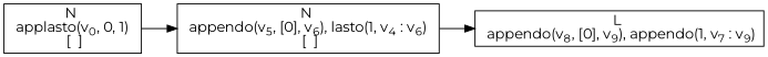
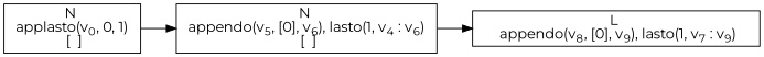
  digraph {
    rankdir=LR
    fontname=Montserrat
    node [fillcolor=white shape=box style=filled fontname=Montserrat]
    edge [fontname=Montserrat]
    n1 [label=<N <BR/> applasto(v<SUB>0</SUB>, 0, 1) <BR/>  [  ] >]
    n2 [label=<N <BR/> appendo(v<SUB>5</SUB>, [0], v<SUB>6</SUB>), lasto(1, v<SUB>4</SUB> : v<SUB>6</SUB>) <BR/>  [  ] >]
-   n3 [label=<L <BR/> appendo(v<SUB>8</SUB>, [0], v<SUB>9</SUB>), appendo(1, v<SUB>7</SUB> : v<SUB>9</SUB>)>]
+   n3 [label=<L <BR/> appendo(v<SUB>8</SUB>, [0], v<SUB>9</SUB>), lasto(1, v<SUB>7</SUB> : v<SUB>9</SUB>)>]
    n1 -> n2
    n2 -> n3
  }
